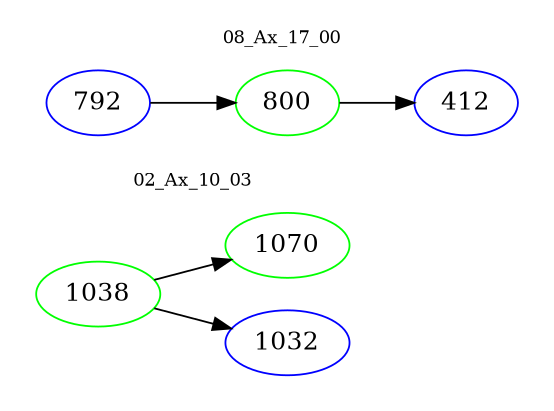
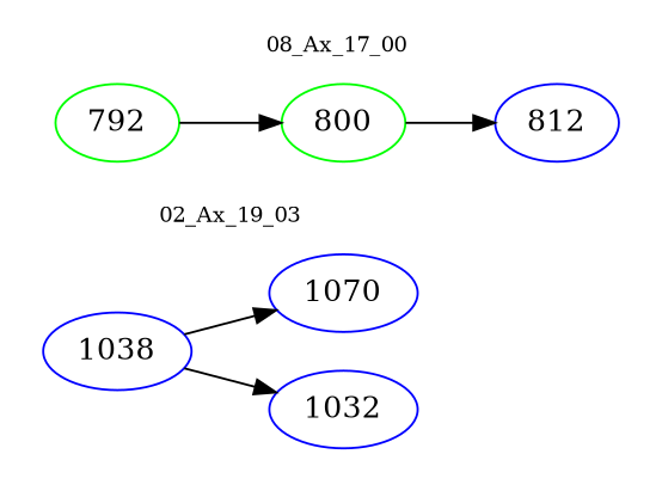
  digraph {
    rankdir=LR
    node [color=blue]
    edge [color=black]
-   n1 [color=green label=1038]
+   n1 [label=1038]
    n2 [label=1032]
-   n3 [color=green label=1070]
+   n3 [label=1070]
    n4 [color=green label=800]
-   n5 [label=792]
-   n6 [label=412]
+   n5 [color=green label=792]
+   n6 [label=812]
    subgraph cluster_1 {
      color=white
      fontsize=10
-     label="02_Ax_10_03"
+     label="02_Ax_19_03"
      n1
      n2
      n3
    }
    subgraph cluster_2 {
      color=white
      fontsize=10
      label="08_Ax_17_00"
      n4
      n5
      n6
    }
    n1 -> n2
    n1 -> n3
    n4 -> n6
    n5 -> n4
  }
